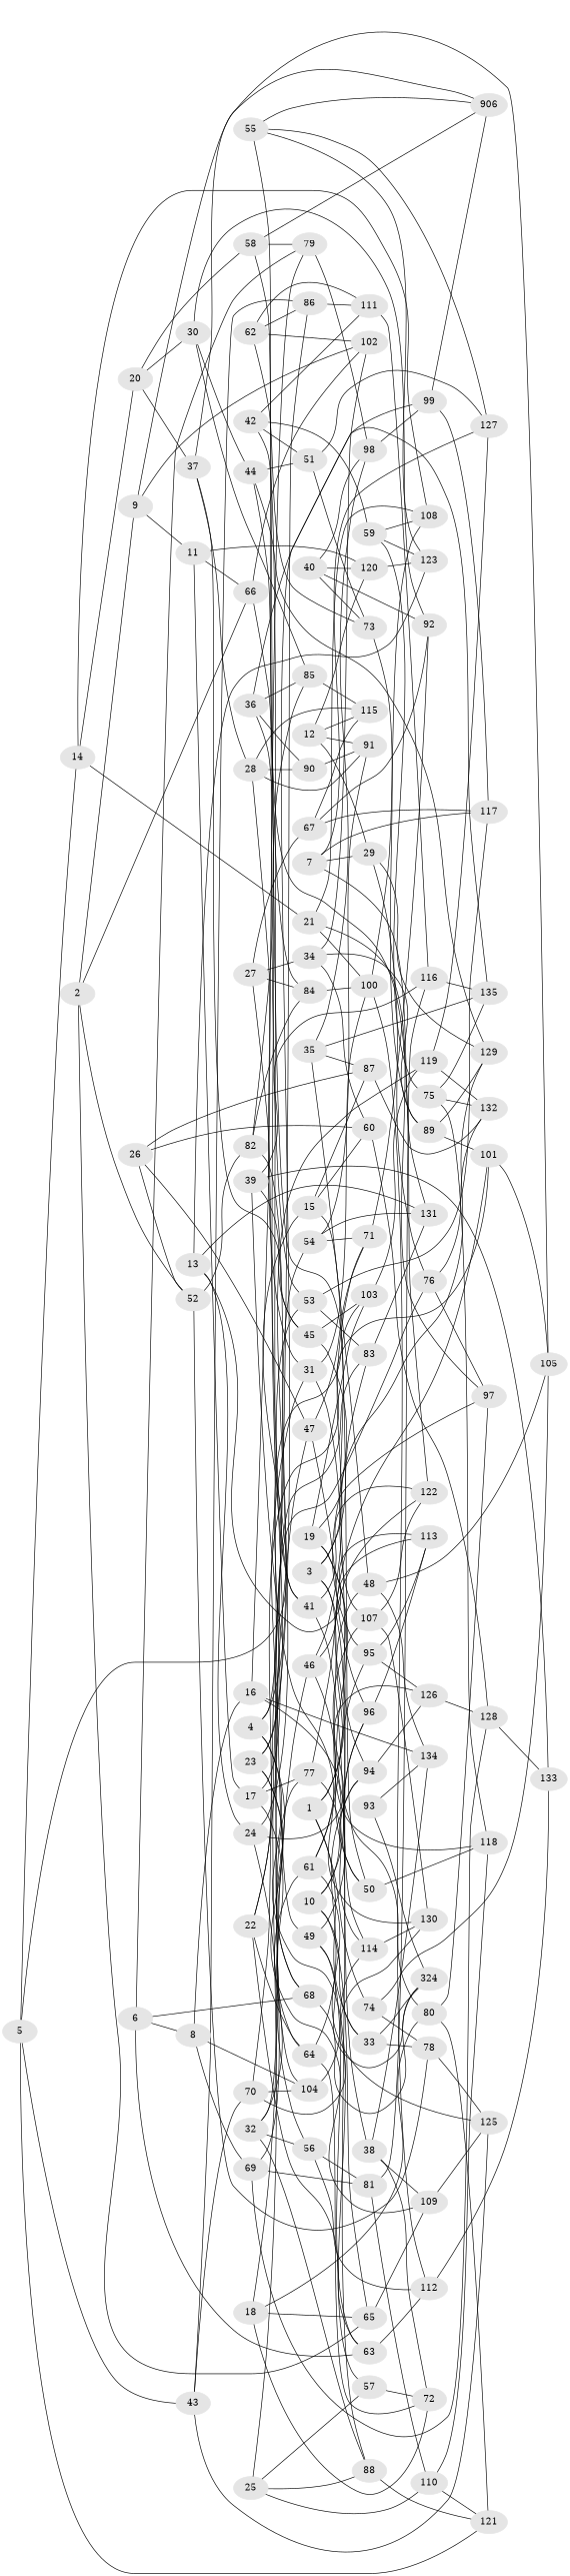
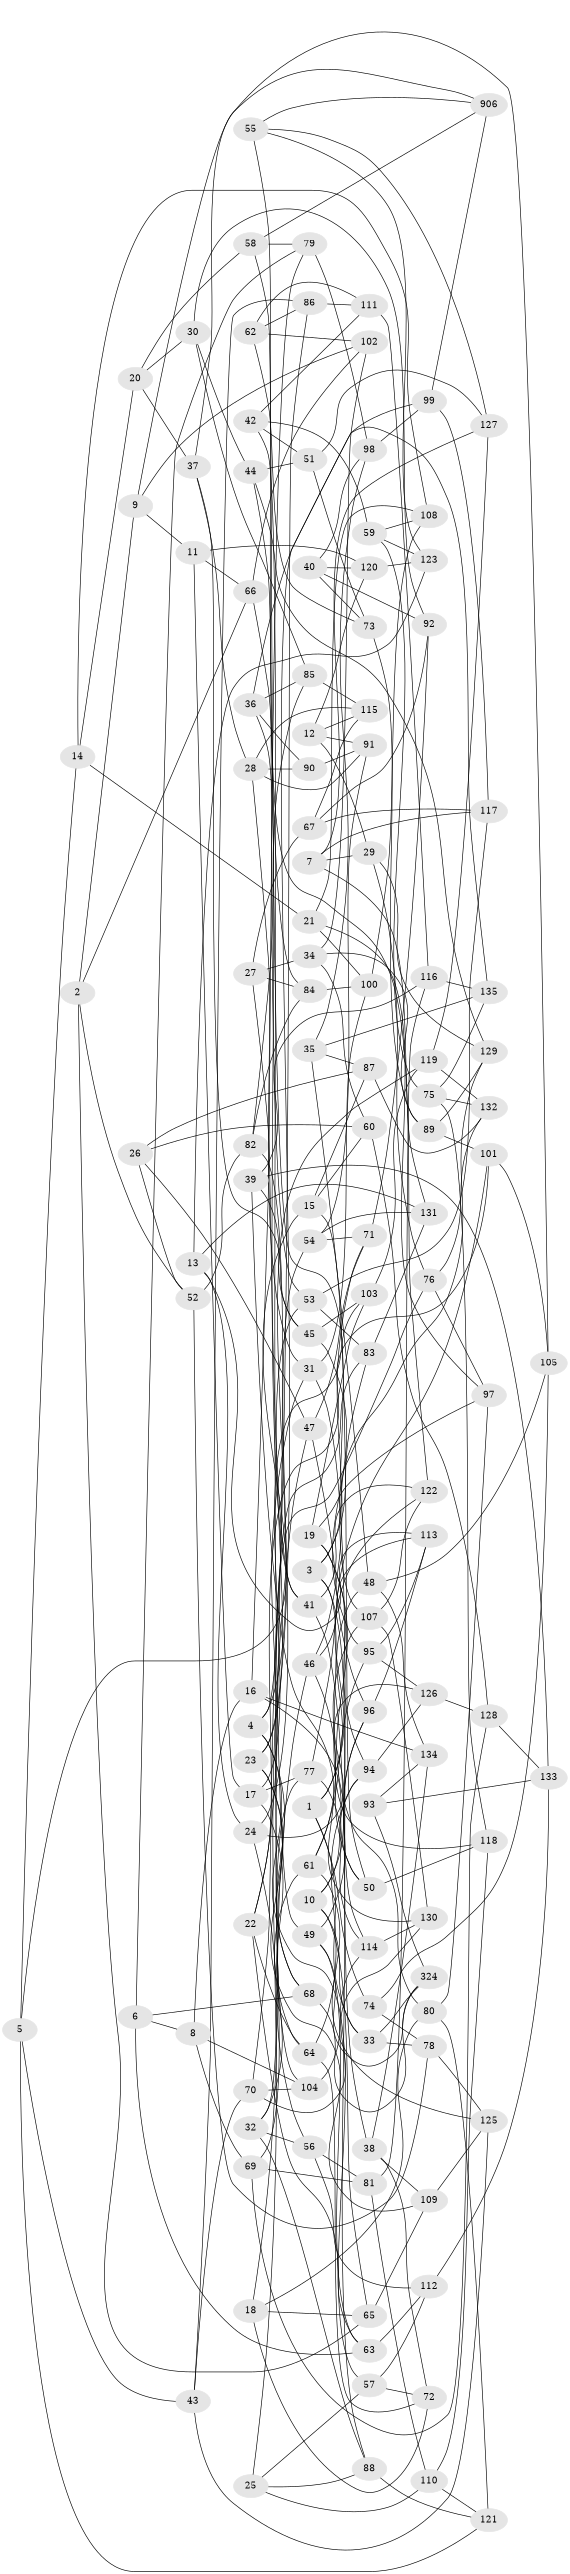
  graph {
    rankdir=LR
    node [color=gray90 style=filled]
    1
    33
    48
    74
    122
    78
    n7 [label=324]
    134
    105
    2
    9
    52
    65
    66
    11
    102
    n17 [label=906]
    82
    109
    3
    83
    114
    118
    129
    131
    130
    4
    57
    68
    86
    119
    72
    112
    111
    127
    132
    5
    14
    15
    43
    121
    20
    21
    108
    50
    60
    87
    70
    125
    6
    8
    63
    79
    16
    69
    104
    98
    7
    29
    117
    76
    77
    81
    128
    17
    120
    10
    94
    96
    126
    113
    64
    103
    123
    12
    91
    115
    13
    24
    54
    56
    30
    37
    58
    97
    100
    101
    18
    46
    80
    71
    19
    44
    85
    92
    28
    45
    107
    22
    31
    38
    23
    53
    99
    25
    47
    88
    110
    26
    27
    34
    41
    67
    84
    89
    90
    51
    32
    61
    95
    35
    135
    36
    39
    116
    133
    40
    73
    42
    49
    59
    75
    55
    62
    93
    1 -- 33
    1 -- 48
    1 -- 74
    1 -- 122
    33 -- 78
    33 -- n7
    48 -- 134
    48 -- 105
    74 -- 78
    74 -- 105
    78 -- 125
    2 -- 9
    2 -- 52
    2 -- 65
    2 -- 66
    9 -- 11
    9 -- 102
    9 -- n17
    52 -- 78
    52 -- 82
    65 -- 109
    66 -- 122
    66 -- 102
    11 -- 66
    11 -- 17
    11 -- 120
    82 -- 104
    82 -- 85
    82 -- 84
    109 -- 125
    3 -- 83
    3 -- 114
    3 -- 118
    3 -- 129
    83 -- 131
    114 -- 130
    4 -- 57
    4 -- 68
    4 -- 86
    4 -- 119
    57 -- 72
-   100 -- 112
+   57 -- 112
    68 -- n7
    86 -- 111
    119 -- 127
    119 -- 132
    112 -- 133
    111 -- 116
    5 -- 14
    5 -- 15
    5 -- 43
    5 -- 121
    14 -- 20
    14 -- 21
    14 -- 108
    15 -- 50
    15 -- 60
    15 -- 87
    43 -- 86
    43 -- 70
    43 -- 125
    20 -- 30
    20 -- 37
    20 -- 58
    21 -- 108
    21 -- 97
    21 -- 100
    50 -- 118
    60 -- 128
    87 -- 132
    70 -- 83
    70 -- 130
    70 -- 104
    6 -- 68
    6 -- 8
    6 -- 63
    6 -- 79
    8 -- 16
    8 -- 69
    8 -- 104
    63 -- 112
    79 -- 98
    16 -- 134
    16 -- 50
    16 -- 79
    69 -- 77
    69 -- 81
    69 -- 128
    104 -- 114
    98 -- 99
    7 -- 131
    7 -- 127
    7 -- 29
    7 -- 117
    29 -- 129
    29 -- 76
    76 -- 132
    76 -- 97
    77 -- 114
    77 -- 101
    81 -- 110
    81 -- 116
    128 -- 133
    17 -- 77
    17 -- 64
    17 -- 103
    120 -- 123
    10 -- 33
    10 -- 65
    10 -- 94
    10 -- 96
    94 -- 126
    96 -- 113
    126 -- 128
    64 -- 72
    64 -- 94
    103 -- 119
    12 -- 29
    12 -- 120
    12 -- 91
    12 -- 115
    13 -- 131
    13 -- 113
    13 -- 123
    13 -- 24
    24 -- 126
    24 -- 54
    24 -- 56
    54 -- 131
    54 -- 91
    54 -- 71
    56 -- 112
    56 -- 81
    30 -- 44
    30 -- 85
    30 -- 92
    37 -- 105
    37 -- 28
    37 -- 45
    58 -- n17
    58 -- 79
    58 -- 107
    100 -- 108
    101 -- 105
    18 -- 65
    18 -- 72
    18 -- 46
    18 -- 80
    46 -- 50
    46 -- 113
    46 -- 71
    80 -- 121
    80 -- 97
    71 -- 92
    19 -- 94
    19 -- 103
    19 -- 97
    19 -- 80
    44 -- 129
    44 -- 53
    44 -- 51
    85 -- 115
    28 -- 91
    28 -- 115
    28 -- 31
    28 -- 90
    45 -- 103
    45 -- 95
    107 -- 122
    107 -- 130
    22 -- 63
    22 -- 64
    22 -- 101
    22 -- 31
    31 -- 100
    31 -- 38
    38 -- 134
    38 -- 109
    38 -- 72
    23 -- 109
    23 -- 68
    23 -- 53
    23 -- 99
    53 -- 83
    53 -- 117
    99 -- n17
    99 -- 117
    25 -- 57
    25 -- 47
    25 -- 88
    25 -- 110
    47 -- 96
    47 -- 71
    88 -- 121
    110 -- 118
    110 -- 121
    26 -- 52
    26 -- 60
    26 -- 87
    26 -- 47
    27 -- 34
    27 -- 41
    27 -- 67
    27 -- 84
    34 -- 102
    34 -- 60
    34 -- 89
    41 -- 122
    41 -- 88
    67 -- 117
    67 -- 115
    67 -- 92
    84 -- 100
    89 -- 129
    89 -- 101
    90 -- 91
    51 -- 127
    51 -- 73
    32 -- 76
    32 -- 56
    32 -- 88
    32 -- 61
    61 -- 125
    61 -- 107
    61 -- 95
    95 -- 126
    95 -- 113
    35 -- 48
    35 -- 87
    35 -- 98
    35 -- 135
    36 -- 85
    36 -- 41
    36 -- 90
    36 -- 135
    39 -- 130
    39 -- 45
    39 -- 116
    39 -- 133
    116 -- 135
    40 -- 98
    40 -- 120
    40 -- 92
    40 -- 73
    73 -- 89
    42 -- 111
    42 -- 51
    42 -- 49
    42 -- 59
    49 -- n7
    49 -- 63
    49 -- 96
    59 -- 108
    59 -- 123
    59 -- 75
    75 -- 118
    75 -- 132
    75 -- 135
    55 -- n17
    55 -- 127
    55 -- 123
    55 -- 84
    62 -- 102
    62 -- 86
    62 -- 111
    62 -- 73
    93 -- n7
    93 -- 134
+   93 -- 133
  }
